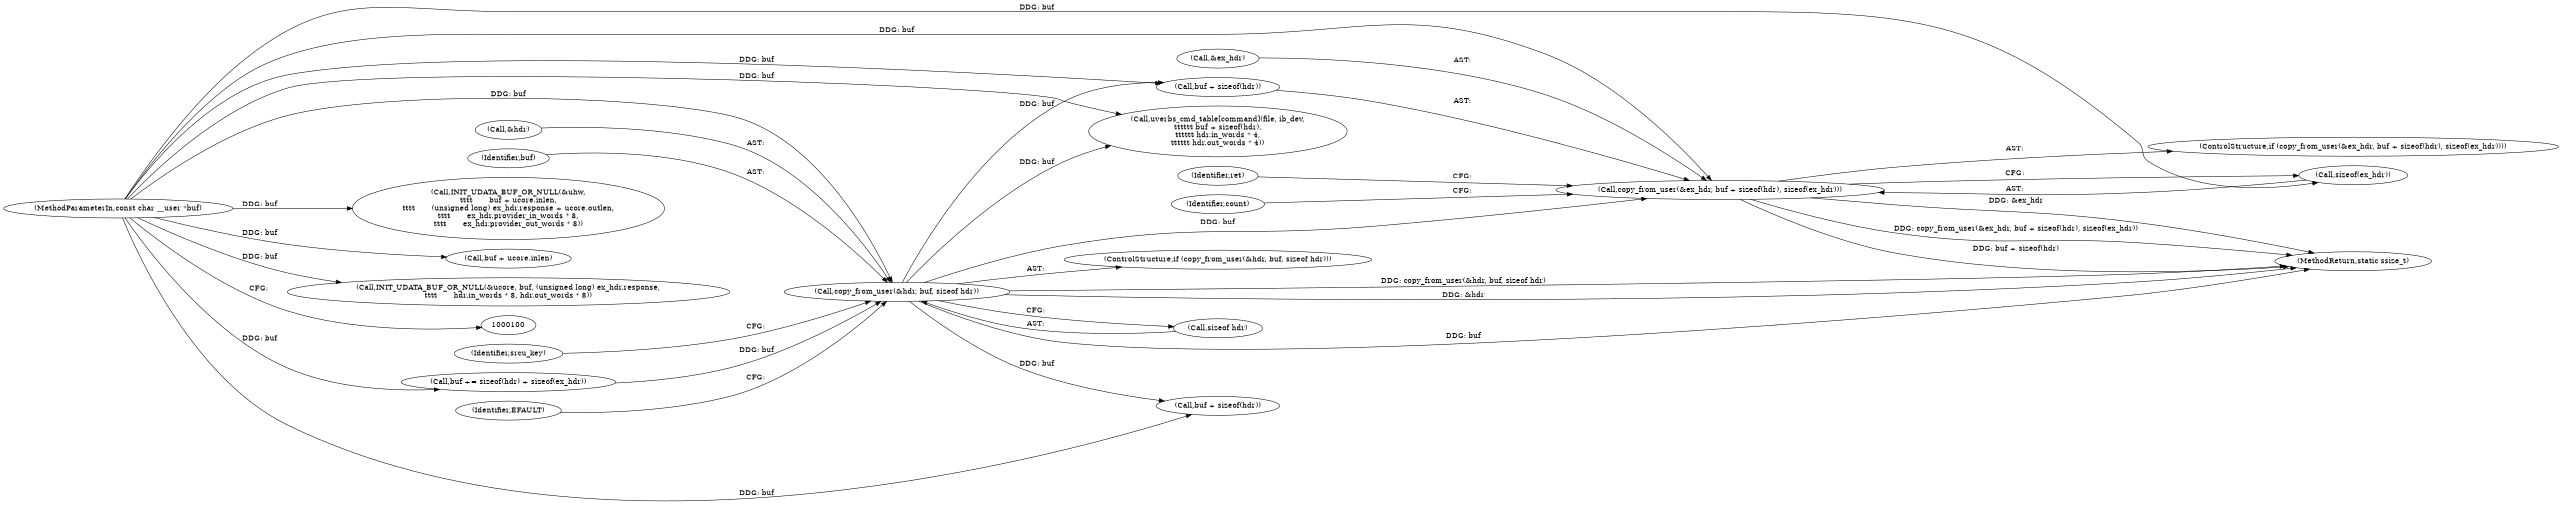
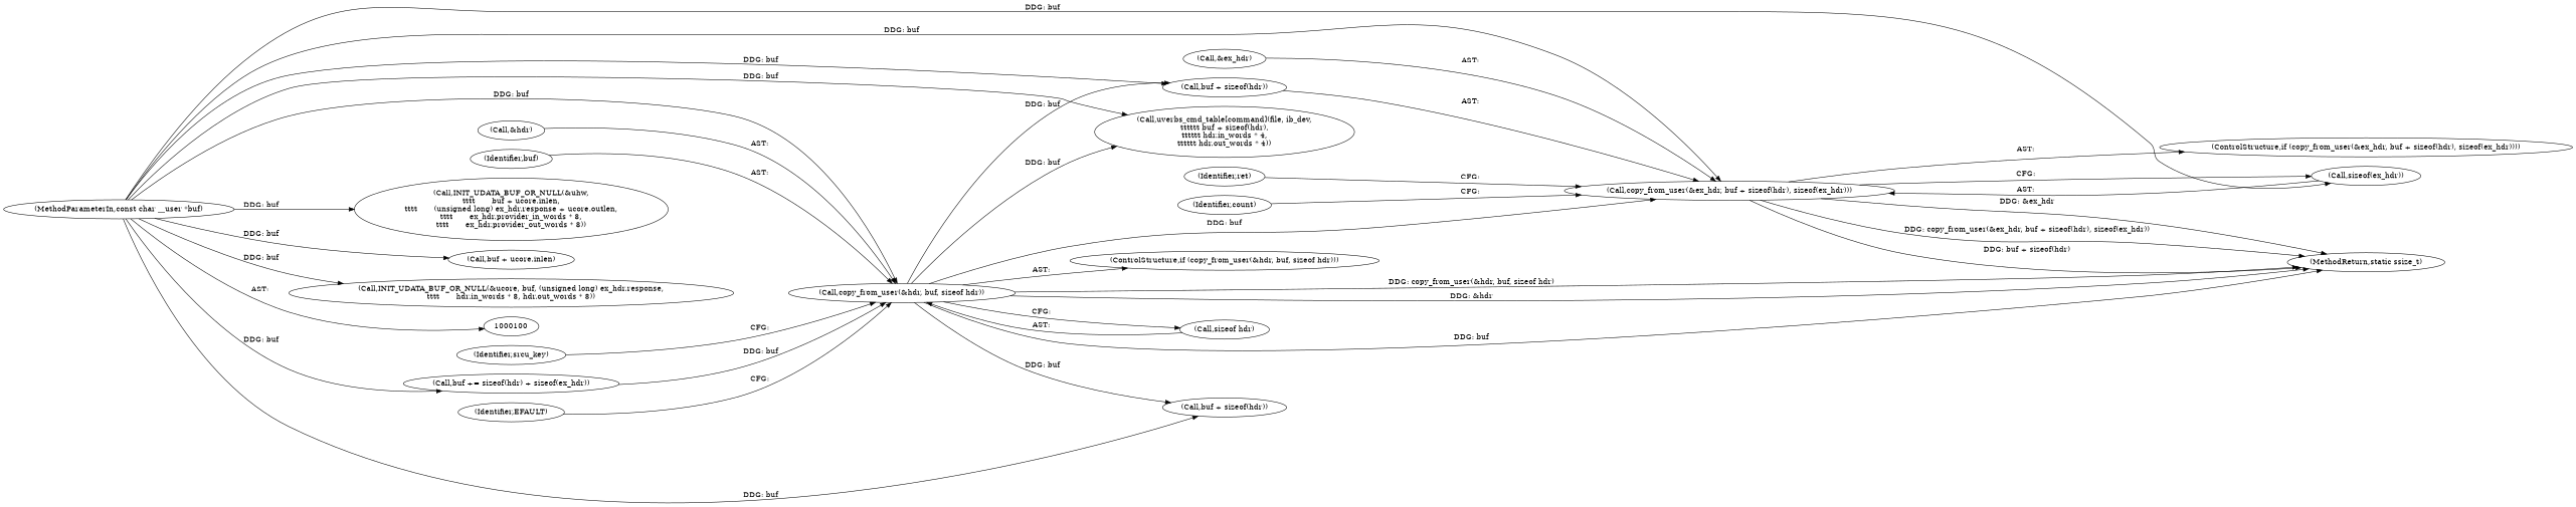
  digraph {
    rankdir=LR
    n1 [label="(Call,copy_from_user(&ex_hdr, buf + sizeof(hdr), sizeof(ex_hdr)))"]
    n2 [label="(ControlStructure,if (copy_from_user(&ex_hdr, buf + sizeof(hdr), sizeof(ex_hdr))))"]
    n3 [label="(Call,sizeof(ex_hdr))"]
    n4 [label="(MethodReturn,static ssize_t)"]
    n5 [label="(Call,copy_from_user(&hdr, buf, sizeof hdr))"]
    n6 [label="(Call,sizeof hdr)"]
    n7 [label="(Call,buf + sizeof(hdr))"]
    n8 [label="(Call,buf + sizeof(hdr))"]
    n9 [label="(ControlStructure,if (copy_from_user(&hdr, buf, sizeof hdr)))"]
    n10 [label="(Call,uverbs_cmd_table[command](file, ib_dev,\n\t\t\t\t\t\t buf + sizeof(hdr),\n\t\t\t\t\t\t hdr.in_words * 4,\n\t\t\t\t\t\t hdr.out_words * 4))"]
    n11 [label="(Call,buf += sizeof(hdr) + sizeof(ex_hdr))"]
    n12 [label="(MethodParameterIn,const char __user *buf)"]
    n13 [label="(Call,INIT_UDATA_BUF_OR_NULL(&uhw,\n\t\t\t\t       buf + ucore.inlen,\n\t\t\t\t       (unsigned long) ex_hdr.response + ucore.outlen,\n\t\t\t\t       ex_hdr.provider_in_words * 8,\n\t\t\t\t       ex_hdr.provider_out_words * 8))"]
    n14 [label="(Call,buf + ucore.inlen)"]
    n15 [label="(Call,INIT_UDATA_BUF_OR_NULL(&ucore, buf, (unsigned long) ex_hdr.response,\n\t\t\t\t       hdr.in_words * 8, hdr.out_words * 8))"]
    1000100
    n17 [label="(Identifier,ret)"]
    n18 [label="(Identifier,count)"]
    n19 [label="(Identifier,EFAULT)"]
    n20 [label="(Call,&hdr)"]
    n21 [label="(Identifier,buf)"]
    n22 [label="(Call,&ex_hdr)"]
    n23 [label="(Identifier,srcu_key)"]
    n1 -> n2 [label="AST: "]
    n1 -> n3 [label="CFG: "]
    n1 -> n4 [label="DDG: &ex_hdr"]
    n1 -> n4 [label="DDG: copy_from_user(&ex_hdr, buf + sizeof(hdr), sizeof(ex_hdr))"]
    n1 -> n4 [label="DDG: buf + sizeof(hdr)"]
    n3 -> n1 [label="AST: "]
    n5 -> n1 [label="DDG: buf"]
    n5 -> n4 [label="DDG: copy_from_user(&hdr, buf, sizeof hdr)"]
    n5 -> n4 [label="DDG: &hdr"]
    n5 -> n4 [label="DDG: buf"]
    n5 -> n6 [label="CFG: "]
    n5 -> n7 [label="DDG: buf"]
    n5 -> n8 [label="DDG: buf"]
    n5 -> n9 [label="AST: "]
    n5 -> n10 [label="DDG: buf"]
    n6 -> n5 [label="AST: "]
    n7 -> n1 [label="AST: "]
    n11 -> n5 [label="DDG: buf"]
    n12 -> n1 [label="DDG: buf"]
    n12 -> n3 [label="DDG: buf"]
    n12 -> n5 [label="DDG: buf"]
    n12 -> n7 [label="DDG: buf"]
    n12 -> n8 [label="DDG: buf"]
    n12 -> n10 [label="DDG: buf"]
    n12 -> n11 [label="DDG: buf"]
    n12 -> n13 [label="DDG: buf"]
    n12 -> n14 [label="DDG: buf"]
    n12 -> n15 [label="DDG: buf"]
-   n12 -> 1000100 [label="CFG: "]
+   n12 -> 1000100 [label="AST: "]
    n17 -> n1 [label="CFG: "]
    n18 -> n1 [label="CFG: "]
    n19 -> n5 [label="CFG: "]
    n20 -> n5 [label="AST: "]
    n21 -> n5 [label="AST: "]
    n22 -> n1 [label="AST: "]
    n23 -> n5 [label="CFG: "]
  }
